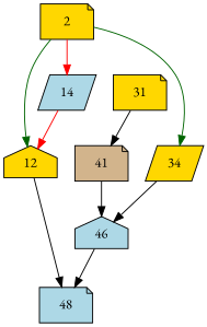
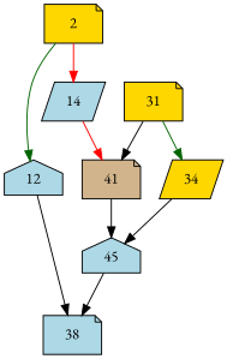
  strict digraph {
    fontname="EB Garamond"
    node [fillcolor=gold fontname="EB Garamond" shape=note style=filled]
    edge [fontname="EB Garamond"]
    2 [entry=true]
-   12 [shape=house]
+   12 [fillcolor=lightblue shape=house]
    14 [fillcolor=lightblue shape=parallelogram]
-   48 [fillcolor=lightblue]
+   48 [fillcolor=lightblue label=38]
    41 [fillcolor=tan]
-   46 [fillcolor=lightblue shape=house]
+   46 [fillcolor=lightblue shape=house label=45]
    31
    34 [shape=parallelogram]
    2 -> 12 [color=darkgreen cond=true]
    2 -> 14 [color=red cond=false]
    12 -> 48
-   14 -> 12 [color=red cond=false]
+   14 -> 41 [color=red cond=false]
    41 -> 46
    46 -> 48
    31 -> 41 [color=black cond=false]
-   2 -> 34 [color=darkgreen cond=true]
+   31 -> 34 [color=darkgreen cond=true]
    34 -> 46
  }
